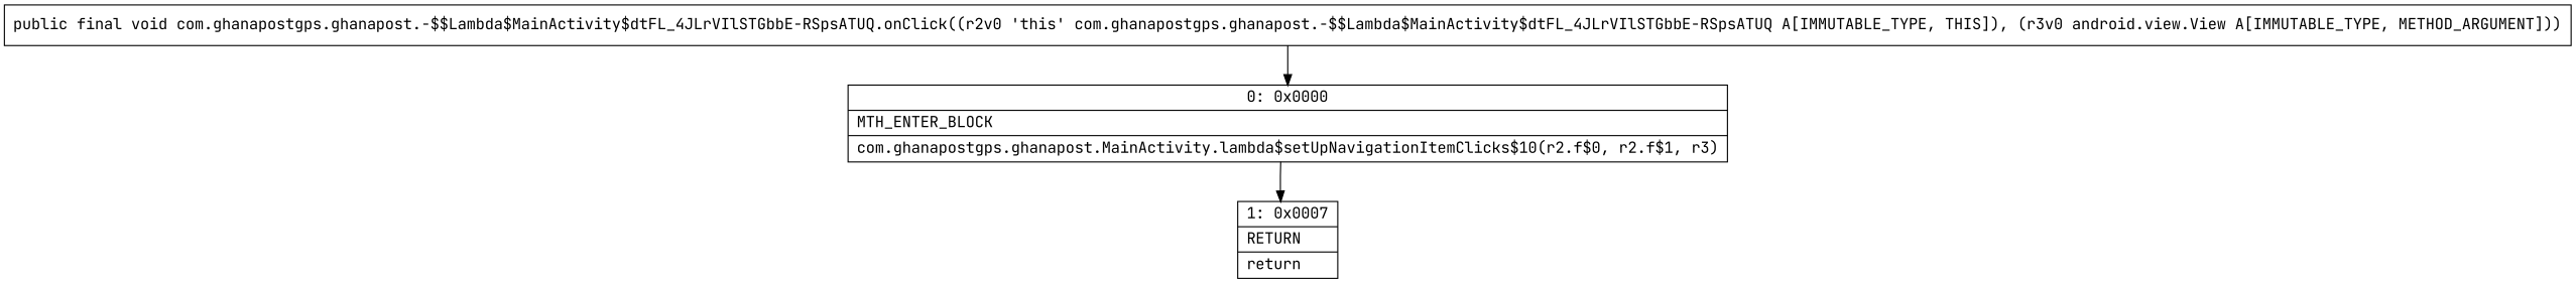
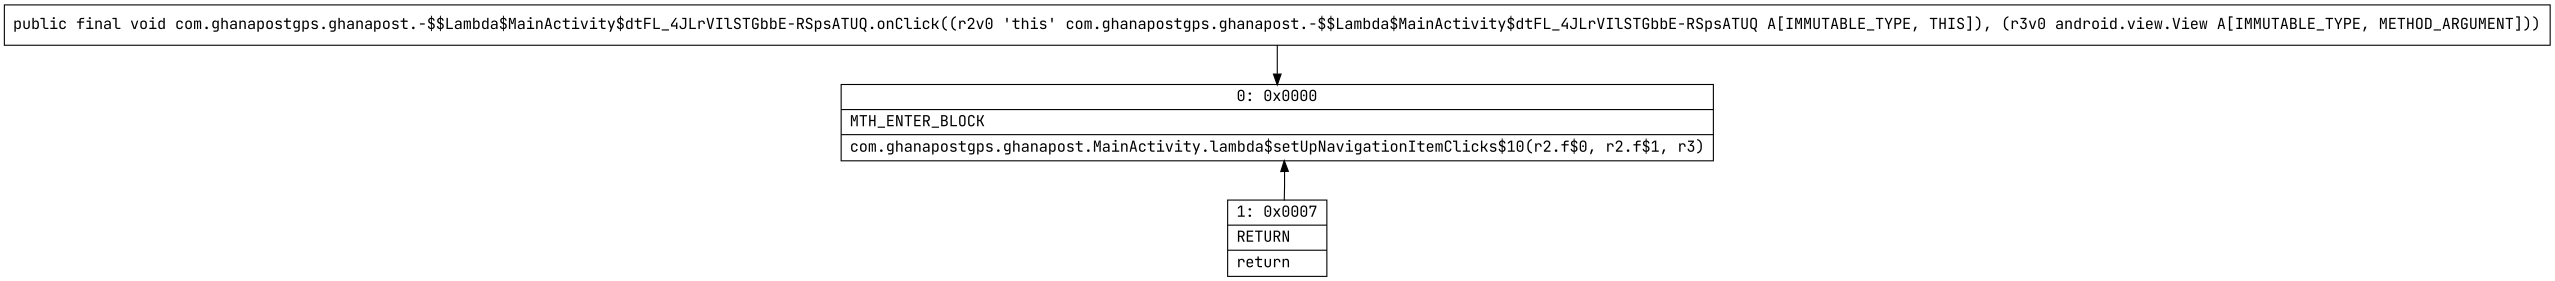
  digraph {
    fontname="JetBrains Mono"
    node [shape=record fontname="JetBrains Mono"]
    edge [fontname="JetBrains Mono"]
    n1 [label="{0\:\ 0x0000|MTH_ENTER_BLOCK\l|com.ghanapostgps.ghanapost.MainActivity.lambda$setUpNavigationItemClicks$10(r2.f$0, r2.f$1, r3)\l}"]
    n2 [label="{1\:\ 0x0007|RETURN\l|return\l}"]
    n3 [label="{public final void com.ghanapostgps.ghanapost.\-$$Lambda$MainActivity$dtFL_4JLrVIlSTGbbE\-RSpsATUQ.onClick((r2v0 'this' com.ghanapostgps.ghanapost.\-$$Lambda$MainActivity$dtFL_4JLrVIlSTGbbE\-RSpsATUQ A[IMMUTABLE_TYPE, THIS]), (r3v0 android.view.View A[IMMUTABLE_TYPE, METHOD_ARGUMENT])) }"]
-   n1 -> n2
+   n2 -> n1
    n3 -> n1
  }
